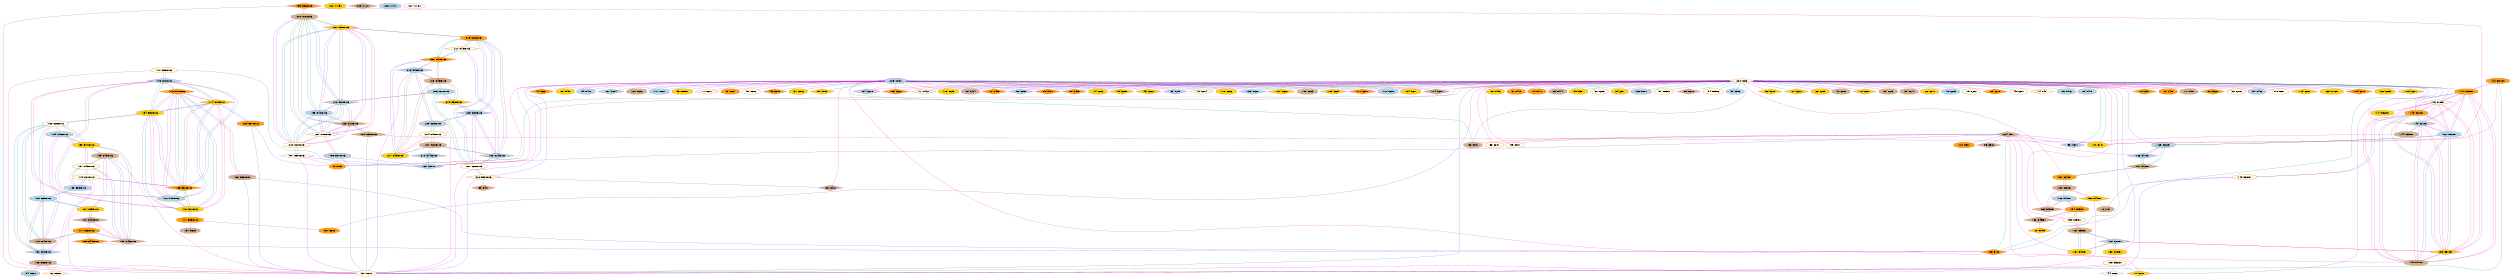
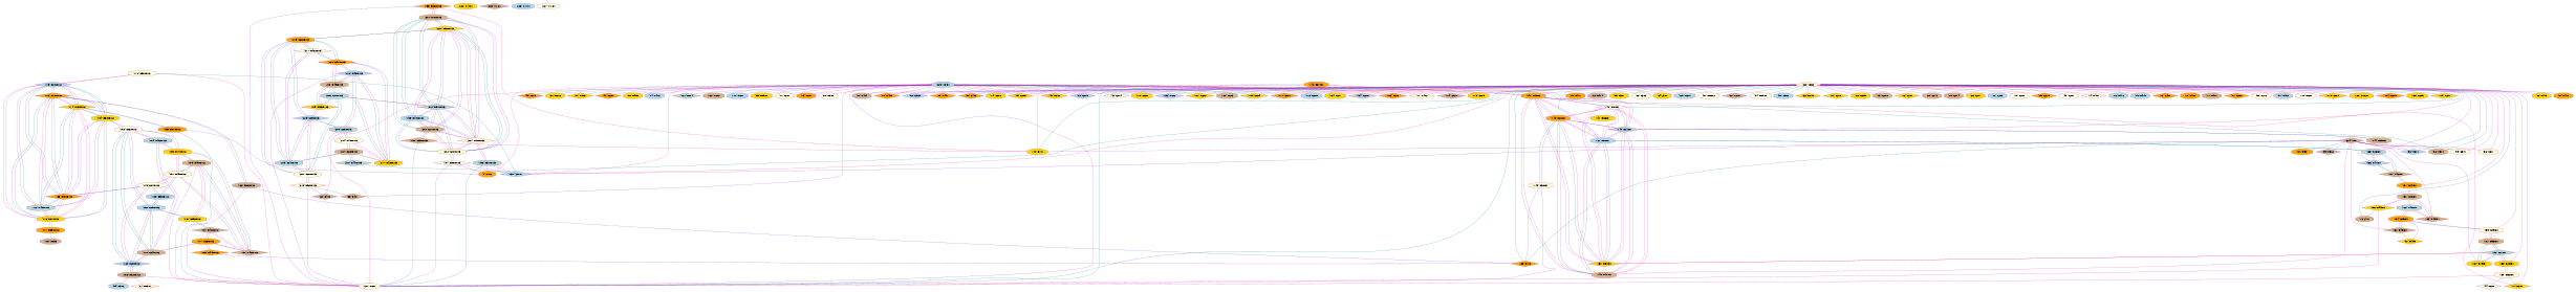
  graph {
    node [color=purple fillcolor=gold shape=octagon style=filled]
    edge [color=teal]
    n1 [fillcolor=orange label="(142) R37_T1"]
    n2 [color=brown fillcolor=lightyellow label="(137) U601"]
    n3 [color=brown label="(140) P701"]
    n4 [color=brown fillcolor=orange label="(147) T19_T1"]
    n5 [fillcolor=orange label="(148) T20_T1"]
    n6 [color=red fillcolor=lightblue label="(149) T21_T1" shape=diamond]
    n7 [color=red fillcolor=tan label="(145) R40_T1"]
    n8 [label="(158) R51_P1" shape=diamond]
    n9 [fillcolor=lightblue label="(167) R50_P1"]
    n10 [fillcolor=lightyellow label="(146) T18_T1" shape=diamond]
    n11 [color=red fillcolor=lightyellow label="(143) R38_T1"]
    n12 [color=brown fillcolor=tan label="(144) R39_T1"]
    n13 [color=red fillcolor=lightblue label="(152) T27_P1" shape=diamond]
    n14 [color=red fillcolor=lightblue label="(165) T26_P1"]
    n15 [label="(141) R36_T1"]
    n16 [color=brown fillcolor=orange label="(139) P702" shape=diamond]
    n17 [fillcolor=lightblue label="(53) U301" shape=diamond]
    n18 [color=red label="(153) T28_P1"]
    n19 [color=red fillcolor=tan label="(161) R53_P1"]
    n20 [color=brown label="(164) R49_P1"]
    n21 [color=brown fillcolor=tan label="(157) R46_P1" shape=diamond]
    n22 [fillcolor=lightblue label="(166) R47_P1" shape=diamond]
    n23 [color=brown fillcolor=tan label="(150) T23_P1"]
    n24 [color=red fillcolor=lightblue label="(160) R48_P1"]
    n25 [color=red fillcolor=tan label="(163) R43_P1" shape=diamond]
    n26 [color=brown fillcolor=orange label="(151) T24_P1"]
    n27 [color=brown label="(156) R44_P1" shape=diamond]
    n28 [color=red fillcolor=orange label="(154) T25_P1"]
    n29 [color=red fillcolor=tan label="(76) J401"]
    n30 [color=red fillcolor=lightyellow label="(155) T29_P1"]
    n31 [color=brown fillcolor=tan label="(162) R45_P1" shape=diamond]
    n32 [color=red label="(67) R405" shape=diamond]
    n33 [color=red fillcolor=lightyellow label="(159) R52_P1"]
    n34 [label="(11) U201" shape=diamond]
    n35 [fillcolor=lightyellow label="(44) R220" shape=diamond]
    n36 [fillcolor=tan label="(168) R36_T1_2"]
    n37 [color=brown fillcolor=orange label="(173) T18_T1_2" shape=diamond]
    n38 [label="(174) T19_T1_2" shape=diamond]
    n39 [fillcolor=lightblue label="(175) T20_T1_2" shape=diamond]
    n40 [label="(176) T21_T1_2"]
    n41 [color=red fillcolor=lightblue label="(172) R40_T1_2"]
    n42 [color=red fillcolor=orange label="(185) R51_P1_2" shape=diamond]
    n43 [color=brown label="(194) R50_P1_2"]
    n44 [fillcolor=orange label="(169) R37_T1_2"]
    n45 [color=brown fillcolor=lightyellow label="(170) R38_T1_2"]
    n46 [color=red fillcolor=orange label="(171) R39_T1_2"]
    n47 [color=brown fillcolor=lightyellow label="(179) T27_P1_2"]
    n48 [fillcolor=lightyellow label="(192) T26_P1_2"]
    n49 [color=red fillcolor=orange label="(9) P103"]
    n50 [fillcolor=lightblue label="(138) SH701" shape=diamond]
    n51 [fillcolor=tan label="(131) R603"]
-   n52 [color=red fillcolor=orange label="(130) D602"]
    n53 [color=brown fillcolor=lightyellow label="(191) R49_P1_2"]
    n54 [fillcolor=lightblue label="(180) T28_P1_2" shape=diamond]
    n55 [fillcolor=lightblue label="(188) R53_P1_2"]
    n56 [fillcolor=tan label="(178) T24_P1_2"]
    n57 [color=red label="(193) R47_P1_2"]
    n58 [fillcolor=lightblue label="(182) T29_P1_2"]
    n59 [color=red fillcolor=lightblue label="(184) R46_P1_2"]
    n60 [color=brown fillcolor=orange label="(177) T23_P1_2"]
    n61 [fillcolor=tan label="(187) R48_P1_2" shape=diamond]
    n62 [color=brown fillcolor=tan label="(190) R43_P1_2" shape=diamond]
    n63 [color=brown fillcolor=orange label="(183) R44_P1_2" shape=diamond]
    n64 [label="(181) T25_P1_2"]
    n65 [color=brown fillcolor=tan label="(189) R45_P1_2"]
    n66 [fillcolor=tan label="(186) R52_P1_2"]
    n67 [color=brown fillcolor=lightblue label="(54) U302"]
    n68 [color=red fillcolor=lightyellow label="(61) TR301" shape=diamond]
    n69 [fillcolor=orange label="(195) R36_T1_3" shape=diamond]
    n70 [color=brown fillcolor=tan label="(200) T18_T1_3"]
    n71 [color=brown fillcolor=lightyellow label="(201) T19_T1_3" shape=diamond]
    n72 [color=red fillcolor=lightyellow label="(202) T20_T1_3"]
-   n73 [color=brown fillcolor=tan label="(203) T21_T1_3" shape=diamond]
+   n73 [color=brown fillcolor=tan label="(203) T21_T1_3"]
    n74 [fillcolor=lightblue label="(199) R40_T1_3"]
    n75 [color=red fillcolor=lightblue label="(212) R51_P1_3" shape=diamond]
    n76 [label="(221) R50_P1_3" shape=diamond]
    n77 [color=red fillcolor=lightblue label="(196) R37_T1_3"]
    n78 [fillcolor=lightyellow label="(197) R38_T1_3" shape=diamond]
    n79 [color=brown fillcolor=tan label="(198) R39_T1_3" shape=diamond]
    n80 [color=brown fillcolor=lightblue label="(206) T27_P1_3"]
    n81 [fillcolor=orange label="(219) T26_P1_3"]
    n82 [color=red fillcolor=tan label="(218) R49_P1_3"]
    n83 [color=brown fillcolor=lightyellow label="(207) T28_P1_3"]
    n84 [label="(215) R53_P1_3" shape=diamond]
-   n85 [color=brown fillcolor=lightblue label="(205) T24_P1_3" shape=diamond]
+   n85 [color=brown fillcolor=lightblue label="(205) T24_P1_3"]
    n86 [color=red fillcolor=orange label="(220) R47_P1_3" shape=diamond]
    n87 [fillcolor=lightblue label="(209) T29_P1_3" shape=diamond]
    n88 [color=brown fillcolor=lightyellow label="(211) R46_P1_3" shape=diamond]
    n89 [color=brown fillcolor=tan label="(204) T23_P1_3"]
    n90 [color=brown fillcolor=lightyellow label="(214) R48_P1_3"]
    n91 [label="(217) R43_P1_3"]
    n92 [color=brown fillcolor=lightblue label="(210) R44_P1_3" shape=diamond]
    n93 [color=red fillcolor=lightblue label="(208) T25_P1_3"]
    n94 [fillcolor=lightblue label="(216) R45_P1_3" shape=diamond]
    n95 [color=red fillcolor=lightyellow label="(213) R52_P1_3" shape=diamond]
    n96 [fillcolor=tan label="(68) Q402" shape=diamond]
    n97 [color=red fillcolor=tan label="(69) R401" shape=diamond]
    n98 [color=brown label="(222) +1.5V"]
    n99 [fillcolor=tan label="(223) +1.2V" shape=diamond]
    n100 [fillcolor=tan label="(224) +5V" shape=diamond]
    n101 [color=brown fillcolor=lightyellow label="(99) C501"]
    n102 [color=brown fillcolor=orange label="(100) D501"]
    n103 [color=brown fillcolor=tan label="(96) U501"]
    n104 [fillcolor=tan label="(95) D502" shape=diamond]
    n105 [color=red fillcolor=lightyellow label="(56) C301"]
    n106 [fillcolor=lightblue label="(225) +3.3V"]
    n107 [fillcolor=orange label="(103) C612" shape=diamond]
    n108 [color=brown fillcolor=lightyellow label="(77) U402" shape=diamond]
    n109 [color=red fillcolor=lightblue label="(121) R604" shape=diamond]
    n110 [color=brown fillcolor=tan label="(120) R602"]
    n111 [fillcolor=lightblue label="(117) R607"]
    n112 [fillcolor=tan label="(114) C610" shape=diamond]
    n113 [color=brown label="(113) C609"]
    n114 [fillcolor=tan label="(88) C404"]
    n115 [color=red fillcolor=orange label="(78) U403" shape=diamond]
    n116 [fillcolor=lightblue label="(92) C503" shape=diamond]
    n117 [color=brown label="(93) FB501"]
    n118 [color=red fillcolor=orange label="(89) U401" shape=diamond]
    n119 [fillcolor=orange label="(90) C403" shape=diamond]
    n120 [color=brown label="(14) C206"]
-   n121 [color=red fillcolor=lightyellow label="(17) L201" shape=diamond]
+   n121 [color=red fillcolor=lightyellow label="(17) L201"]
    n122 [fillcolor=orange label="(19) R201"]
    n123 [fillcolor=lightyellow label="(58) R302"]
    n124 [color=red label="(48) C205" shape=diamond]
    n125 [color=red label="(43) U202" shape=diamond]
    n126 [fillcolor=orange label="(45) R215" shape=diamond]
    n127 [color=brown label="(31) R216"]
    n128 [fillcolor=lightblue label="(33) C215" shape=diamond]
    n129 [color=red label="(97) D503" shape=diamond]
    n130 [color=brown fillcolor=lightyellow label="(42) C204" shape=diamond]
    n131 [color=red fillcolor=orange label="(47) R221" shape=diamond]
    n132 [color=brown label="(110) C606"]
    n133 [fillcolor=lightblue label="(133) U602" shape=diamond]
    n134 [color=red label="(107) C602" shape=diamond]
    n135 [color=brown fillcolor=tan label="(108) C603"]
    n136 [label="(109) C604" shape=diamond]
    n137 [fillcolor=orange label="(111) C607" shape=diamond]
    n138 [fillcolor=lightblue label="(112) C608"]
    n139 [color=brown label="(124) C611"]
    n140 [color=brown label="(80) R409"]
    n141 [color=red fillcolor=lightblue label="(134) C618" shape=diamond]
    n142 [fillcolor=lightblue label="(84) R412"]
    n143 [fillcolor=lightblue label="(226) +1.0V"]
    n144 [fillcolor=lightyellow label="(227) +1.8V"]
    n145 [color=red fillcolor=lightyellow label="(228) GND" shape=diamond]
    n146 [label="(82) R413"]
    n147 [color=red fillcolor=orange label="(81) R410"]
    n148 [color=brown fillcolor=orange label="(79) R411"]
    n149 [fillcolor=tan label="(83) R414"]
    n150 [color=brown label="(59) R301"]
    n151 [color=brown fillcolor=lightyellow label="(62) C303"]
    n152 [color=brown label="(64) J301"]
    n153 [color=red fillcolor=lightblue label="(129) D601"]
    n154 [color=brown fillcolor=lightyellow label="(57) FB302"]
    n155 [fillcolor=tan label="(30) R218" shape=diamond]
    n156 [color=red fillcolor=lightyellow label="(94) FB502"]
    n157 [fillcolor=lightblue label="(98) C502"]
    n158 [color=red label="(32) R219" shape=diamond]
    n159 [color=brown label="(27) C212" shape=diamond]
    n160 [color=red label="(22) C209"]
    n161 [color=brown fillcolor=tan label="(13) C208"]
    n162 [label="(12) C207" shape=diamond]
    n163 [color=red fillcolor=tan label="(28) C213"]
    n164 [color=red fillcolor=tan label="(29) C214"]
    n165 [label="(26) C211"]
    n166 [fillcolor=lightblue label="(16) C203"]
    n167 [color=brown fillcolor=lightyellow label="(15) C202"]
    n168 [color=red fillcolor=orange label="(25) C210" shape=diamond]
    n169 [fillcolor=lightyellow label="(49) C201"]
    n170 [color=red fillcolor=lightyellow label="(74) D401" shape=diamond]
    n171 [color=brown fillcolor=lightblue label="(86) R416"]
    n172 [color=red fillcolor=lightblue label="(85) R415"]
    n173 [color=brown fillcolor=orange label="(73) C401" shape=diamond]
    n174 [color=red fillcolor=orange label="(72) C402"]
    n175 [color=brown fillcolor=tan label="(71) R407"]
    n176 [color=brown fillcolor=orange label="(51) R222" shape=diamond]
    n177 [color=brown fillcolor=lightyellow label="(52) C216"]
    n178 [color=red fillcolor=lightblue label="(91) R402"]
    n179 [fillcolor=lightyellow label="(118) X601"]
    n180 [color=red label="(119) C601" shape=diamond]
    n181 [color=red label="(126) SW601"]
    n182 [color=red fillcolor=orange label="(104) C615" shape=diamond]
    n183 [color=red label="(128) C605"]
    n184 [label="(115) C617" shape=diamond]
    n1 -- n2
    n1 -- n3 [color=deeppink]
    n1 -- n4 [color=deeppink]
    n4 -- n1 [color=deeppink]
    n4 -- n5 [color=purple]
    n4 -- n6 [color=deeppink]
    n4 -- n7 [color=purple]
    n4 -- n8 [color=deeppink]
    n4 -- n9 [color=deeppink]
    n4 -- n10 [color=purple]
    n5 -- n4 [color=purple]
    n5 -- n6 [color=purple]
    n5 -- n7
    n5 -- n8
    n5 -- n9 [color=deeppink]
    n5 -- n10 [color=deeppink]
    n5 -- n11
    n6 -- n4 [color=purple]
    n6 -- n5 [color=purple]
    n6 -- n7 [color=deeppink]
    n6 -- n8 [color=deeppink]
    n6 -- n9 [color=purple]
    n6 -- n10 [color=deeppink]
    n6 -- n12
    n7 -- n4 [color=deeppink]
    n7 -- n5 [color=purple]
    n7 -- n6 [color=purple]
    n7 -- n8
    n7 -- n9
    n7 -- n10 [color=deeppink]
    n8 -- n4 [color=purple]
    n8 -- n5 [color=deeppink]
    n8 -- n6 [color=purple]
    n8 -- n7 [color=deeppink]
    n8 -- n9
    n8 -- n10 [color=deeppink]
    n8 -- n13 [color=deeppink]
    n9 -- n4 [color=purple]
    n9 -- n5 [color=purple]
    n9 -- n6 [color=deeppink]
    n9 -- n7 [color=deeppink]
    n9 -- n8 [color=deeppink]
    n9 -- n10 [color=purple]
    n9 -- n14
    n10 -- n4 [color=deeppink]
    n10 -- n5 [color=purple]
    n10 -- n6
    n10 -- n7 [color=deeppink]
    n10 -- n8 [color=deeppink]
    n10 -- n9 [color=deeppink]
    n10 -- n15 [color=deeppink]
    n11 -- n2 [color=purple]
    n11 -- n5 [color=deeppink]
    n11 -- n16 [color=purple]
    n12 -- n6 [color=purple]
    n12 -- n17 [color=deeppink]
    n13 -- n8 [color=deeppink]
    n13 -- n18 [color=purple]
    n13 -- n19
    n13 -- n20 [color=purple]
    n14 -- n9
    n14 -- n21
    n14 -- n22
    n18 -- n13
    n18 -- n33 [color=purple]
    n19 -- n13
    n19 -- n20
    n19 -- n30 [color=deeppink]
    n20 -- n13
    n20 -- n19
    n21 -- n14
    n21 -- n22
    n21 -- n26 [color=deeppink]
    n22 -- n14 [color=deeppink]
    n22 -- n21
    n23 -- n24 [color=purple]
    n23 -- n25 [color=deeppink]
    n23 -- n26 [color=deeppink]
    n23 -- n27 [color=purple]
    n24 -- n23
    n24 -- n25 [color=deeppink]
    n24 -- n28 [color=deeppink]
    n25 -- n23
    n25 -- n24 [color=purple]
    n26 -- n21
    n26 -- n23 [color=purple]
    n27 -- n2 [color=deeppink]
    n27 -- n23 [color=deeppink]
    n27 -- n29
    n28 -- n24 [color=deeppink]
    n28 -- n30
    n28 -- n31
    n28 -- n32 [color=purple]
    n30 -- n19 [color=purple]
    n30 -- n28 [color=purple]
    n31 -- n28 [color=deeppink]
    n31 -- n32 [color=deeppink]
    n33 -- n2 [color=deeppink]
    n33 -- n18 [color=deeppink]
    n33 -- n34
    n33 -- n35 [color=purple]
    n36 -- n2 [color=purple]
    n36 -- n16 [color=purple]
    n36 -- n37
    n37 -- n36 [color=deeppink]
    n37 -- n38 [color=deeppink]
    n37 -- n39 [color=deeppink]
    n37 -- n40
    n37 -- n41 [color=deeppink]
    n37 -- n42 [color=purple]
    n37 -- n43 [color=purple]
    n38 -- n37 [color=purple]
    n38 -- n39 [color=deeppink]
    n38 -- n40 [color=deeppink]
    n38 -- n41 [color=purple]
    n38 -- n42
    n38 -- n43 [color=purple]
    n38 -- n44 [color=purple]
    n39 -- n37 [color=deeppink]
    n39 -- n38
    n39 -- n40 [color=purple]
    n39 -- n41 [color=deeppink]
    n39 -- n42 [color=purple]
    n39 -- n43
    n39 -- n45 [color=deeppink]
    n40 -- n37 [color=purple]
    n40 -- n38 [color=deeppink]
    n40 -- n39 [color=deeppink]
    n40 -- n41 [color=purple]
    n40 -- n42
    n40 -- n43
    n40 -- n46
    n41 -- n37 [color=purple]
    n41 -- n38
    n41 -- n39
    n41 -- n40 [color=purple]
    n41 -- n42
    n41 -- n43 [color=deeppink]
    n42 -- n37
    n42 -- n38 [color=deeppink]
    n42 -- n39
    n42 -- n40
    n42 -- n41
    n42 -- n43 [color=purple]
    n42 -- n47 [color=purple]
    n43 -- n37 [color=purple]
    n43 -- n38
    n43 -- n39
    n43 -- n40 [color=purple]
    n43 -- n41 [color=purple]
    n43 -- n42 [color=purple]
    n43 -- n48
    n44 -- n2
    n44 -- n38
    n44 -- n49 [color=purple]
    n45 -- n2 [color=deeppink]
    n45 -- n39 [color=deeppink]
    n45 -- n50
    n46 -- n40 [color=purple]
    n46 -- n51
-   n46 -- n52 [color=purple]
    n47 -- n42 [color=purple]
    n47 -- n53 [color=deeppink]
    n47 -- n54 [color=purple]
    n47 -- n55 [color=deeppink]
    n48 -- n43 [color=deeppink]
    n48 -- n54
    n48 -- n56
    n48 -- n57
    n48 -- n58
    n48 -- n59 [color=purple]
    n53 -- n47 [color=deeppink]
    n53 -- n55 [color=purple]
    n53 -- n57 [color=purple]
    n53 -- n62
    n53 -- n65 [color=purple]
    n54 -- n47 [color=deeppink]
    n54 -- n48
    n54 -- n56 [color=deeppink]
    n54 -- n58
    n54 -- n66 [color=deeppink]
    n55 -- n47
    n55 -- n53
    n55 -- n58 [color=deeppink]
    n56 -- n48
    n56 -- n54 [color=purple]
    n56 -- n58
    n56 -- n59 [color=purple]
    n56 -- n60 [color=deeppink]
    n57 -- n48 [color=deeppink]
    n57 -- n53 [color=deeppink]
    n57 -- n59
    n57 -- n62 [color=deeppink]
    n57 -- n65
    n58 -- n48 [color=purple]
    n58 -- n54 [color=deeppink]
    n58 -- n55
    n58 -- n56 [color=purple]
    n58 -- n64
    n59 -- n48 [color=purple]
    n59 -- n56 [color=purple]
    n59 -- n57 [color=deeppink]
    n60 -- n56
    n60 -- n61 [color=deeppink]
    n60 -- n62
    n60 -- n63 [color=deeppink]
    n61 -- n60 [color=deeppink]
    n61 -- n62 [color=deeppink]
    n61 -- n64 [color=deeppink]
    n62 -- n53 [color=deeppink]
    n62 -- n57
    n62 -- n60 [color=deeppink]
    n62 -- n61 [color=deeppink]
    n62 -- n65
    n63 -- n16 [color=purple]
    n63 -- n60
    n64 -- n2 [color=deeppink]
    n64 -- n58
    n64 -- n61
    n64 -- n65 [color=purple]
    n65 -- n2 [color=deeppink]
    n65 -- n53
    n65 -- n57 [color=deeppink]
    n65 -- n62 [color=purple]
    n65 -- n64 [color=deeppink]
    n66 -- n2 [color=deeppink]
    n66 -- n54 [color=purple]
    n66 -- n67 [color=deeppink]
    n66 -- n68 [color=deeppink]
    n69 -- n2 [color=purple]
    n69 -- n3 [color=deeppink]
    n69 -- n70 [color=deeppink]
    n70 -- n69 [color=deeppink]
    n70 -- n71
    n70 -- n72 [color=purple]
    n70 -- n73
    n70 -- n74
    n70 -- n75
    n70 -- n76
    n71 -- n70 [color=deeppink]
    n71 -- n72 [color=deeppink]
    n71 -- n73 [color=purple]
    n71 -- n74 [color=purple]
    n71 -- n75
    n71 -- n76 [color=purple]
    n71 -- n77 [color=deeppink]
    n72 -- n70 [color=purple]
    n72 -- n71
    n72 -- n73 [color=purple]
    n72 -- n74 [color=purple]
    n72 -- n75
    n72 -- n76
    n72 -- n78
    n73 -- n70
    n73 -- n71 [color=purple]
    n73 -- n72 [color=deeppink]
    n73 -- n74 [color=deeppink]
    n73 -- n75
    n73 -- n76 [color=purple]
    n73 -- n79 [color=purple]
    n74 -- n70
    n74 -- n71 [color=purple]
    n74 -- n72
    n74 -- n73
    n74 -- n75 [color=purple]
    n74 -- n76 [color=purple]
    n75 -- n70 [color=purple]
    n75 -- n71 [color=deeppink]
    n75 -- n72
    n75 -- n73 [color=deeppink]
    n75 -- n74
    n75 -- n76 [color=purple]
    n75 -- n80
    n76 -- n70 [color=purple]
    n76 -- n71 [color=deeppink]
    n76 -- n72
    n76 -- n73 [color=purple]
    n76 -- n74 [color=purple]
    n76 -- n75
    n76 -- n81 [color=deeppink]
    n77 -- n2
    n77 -- n49 [color=deeppink]
    n77 -- n50 [color=purple]
    n77 -- n71 [color=deeppink]
    n78 -- n2 [color=purple]
    n78 -- n49 [color=deeppink]
    n78 -- n50 [color=purple]
    n78 -- n72 [color=purple]
    n79 -- n2
    n79 -- n3 [color=deeppink]
    n79 -- n73 [color=purple]
    n80 -- n75 [color=deeppink]
    n80 -- n82
    n80 -- n83
    n80 -- n84 [color=purple]
    n81 -- n76
    n81 -- n83
    n81 -- n85
    n81 -- n86
    n81 -- n87
    n81 -- n88 [color=purple]
    n82 -- n80
    n82 -- n84
    n82 -- n86 [color=purple]
    n82 -- n91
    n82 -- n94
    n83 -- n80
    n83 -- n81 [color=purple]
    n83 -- n85 [color=purple]
    n83 -- n87 [color=deeppink]
    n83 -- n95 [color=purple]
    n84 -- n80
    n84 -- n82 [color=purple]
    n84 -- n87
    n85 -- n81 [color=deeppink]
    n85 -- n83
    n85 -- n87 [color=purple]
    n85 -- n88 [color=purple]
    n85 -- n89
    n86 -- n81
    n86 -- n82 [color=deeppink]
    n86 -- n88
    n86 -- n91 [color=purple]
    n86 -- n94 [color=purple]
    n87 -- n81 [color=purple]
    n87 -- n83 [color=purple]
    n87 -- n84 [color=deeppink]
    n87 -- n85 [color=purple]
    n87 -- n93 [color=purple]
    n88 -- n81
    n88 -- n85 [color=purple]
    n88 -- n86 [color=purple]
    n89 -- n85 [color=purple]
    n89 -- n90 [color=purple]
    n89 -- n91
    n89 -- n92 [color=purple]
    n90 -- n89
    n90 -- n91 [color=deeppink]
    n90 -- n93
    n91 -- n82 [color=deeppink]
    n91 -- n86 [color=purple]
    n91 -- n89 [color=deeppink]
    n91 -- n90 [color=deeppink]
    n91 -- n94 [color=deeppink]
    n92 -- n50
    n92 -- n89 [color=purple]
    n93 -- n2 [color=deeppink]
    n93 -- n87
    n93 -- n90 [color=purple]
    n93 -- n94 [color=deeppink]
    n94 -- n2 [color=purple]
    n94 -- n82 [color=deeppink]
    n94 -- n86
    n94 -- n91
    n94 -- n93
    n95 -- n2 [color=purple]
    n95 -- n83
    n95 -- n96 [color=purple]
    n95 -- n97
    n100 -- n3 [color=purple]
    n100 -- n7 [color=deeppink]
    n100 -- n16
    n100 -- n17 [color=purple]
    n100 -- n20 [color=purple]
    n100 -- n22 [color=deeppink]
    n100 -- n25 [color=deeppink]
    n100 -- n31 [color=purple]
    n100 -- n50 [color=purple]
    n100 -- n101
    n100 -- n102
    n100 -- n103 [color=deeppink]
    n100 -- n104 [color=purple]
    n100 -- n105 [color=deeppink]
    n106 -- n2 [color=purple]
    n106 -- n34 [color=deeppink]
    n106 -- n49 [color=deeppink]
    n106 -- n50 [color=deeppink]
    n106 -- n96 [color=deeppink]
-   n106 -- n95 [color=purple]
+   n106 -- n97 [color=purple]
    n106 -- n103
    n106 -- n107 [color=deeppink]
    n106 -- n108 [color=purple]
    n106 -- n109 [color=purple]
    n106 -- n110
    n106 -- n111 [color=purple]
    n106 -- n112 [color=deeppink]
    n106 -- n113 [color=deeppink]
    n106 -- n114 [color=purple]
    n106 -- n115 [color=deeppink]
    n106 -- n116
    n106 -- n117 [color=purple]
    n106 -- n118 [color=deeppink]
    n106 -- n119 [color=purple]
    n106 -- n120
    n106 -- n121 [color=deeppink]
    n106 -- n122 [color=deeppink]
    n106 -- n123 [color=deeppink]
    n106 -- n124 [color=purple]
    n106 -- n125 [color=deeppink]
    n106 -- n126
    n106 -- n127 [color=purple]
    n106 -- n128 [color=deeppink]
    n106 -- n129
    n106 -- n130 [color=deeppink]
    n106 -- n131 [color=deeppink]
    n106 -- n132
    n106 -- n133 [color=purple]
    n106 -- n134
    n106 -- n135
    n106 -- n136
    n106 -- n137 [color=purple]
    n106 -- n138 [color=deeppink]
    n106 -- n139
    n106 -- n140 [color=purple]
    n106 -- n141 [color=deeppink]
    n106 -- n142 [color=purple]
    n145 -- n2
    n145 -- n3
    n145 -- n4 [color=deeppink]
    n145 -- n5
    n145 -- n6 [color=deeppink]
    n145 -- n10
    n145 -- n14 [color=purple]
    n145 -- n16
    n145 -- n17
    n145 -- n18 [color=purple]
    n145 -- n26 [color=deeppink]
    n145 -- n29
    n145 -- n30 [color=deeppink]
    n145 -- n34 [color=purple]
    n145 -- n49
    n145 -- n50 [color=deeppink]
-   n145 -- n52 [color=purple]
    n145 -- n101 [color=deeppink]
    n145 -- n103
    n145 -- n105 [color=deeppink]
    n145 -- n107 [color=deeppink]
    n145 -- n108
    n145 -- n112 [color=deeppink]
    n145 -- n113 [color=purple]
    n145 -- n114 [color=purple]
    n145 -- n115 [color=purple]
    n145 -- n116 [color=purple]
    n145 -- n118 [color=purple]
    n145 -- n119 [color=purple]
    n145 -- n120
    n145 -- n124 [color=purple]
    n145 -- n125 [color=deeppink]
    n145 -- n128
    n145 -- n130 [color=deeppink]
    n145 -- n132 [color=purple]
    n145 -- n133
    n145 -- n134 [color=deeppink]
    n145 -- n135
    n145 -- n136
    n145 -- n137 [color=deeppink]
    n145 -- n138 [color=purple]
    n145 -- n139 [color=deeppink]
    n145 -- n141 [color=deeppink]
    n145 -- n146 [color=purple]
    n145 -- n147 [color=purple]
    n145 -- n148 [color=purple]
    n145 -- n149
    n145 -- n150
    n145 -- n151 [color=deeppink]
    n145 -- n152 [color=deeppink]
    n145 -- n153
    n145 -- n154 [color=purple]
    n145 -- n155
    n145 -- n156
    n145 -- n157
    n145 -- n158 [color=deeppink]
    n145 -- n159
    n145 -- n160 [color=purple]
    n145 -- n161 [color=purple]
    n145 -- n162 [color=purple]
    n145 -- n163 [color=deeppink]
    n145 -- n164
    n145 -- n165 [color=purple]
    n145 -- n166 [color=deeppink]
    n145 -- n167
    n145 -- n168 [color=deeppink]
    n145 -- n169
    n145 -- n170 [color=deeppink]
    n145 -- n171 [color=purple]
    n145 -- n172
    n145 -- n173 [color=deeppink]
    n145 -- n174 [color=deeppink]
    n145 -- n175 [color=deeppink]
    n145 -- n176 [color=purple]
    n145 -- n177 [color=deeppink]
    n145 -- n178 [color=deeppink]
    n145 -- n179 [color=purple]
    n145 -- n180 [color=deeppink]
    n145 -- n181 [color=purple]
    n145 -- n182 [color=purple]
    n145 -- n183
    n145 -- n184
  }
